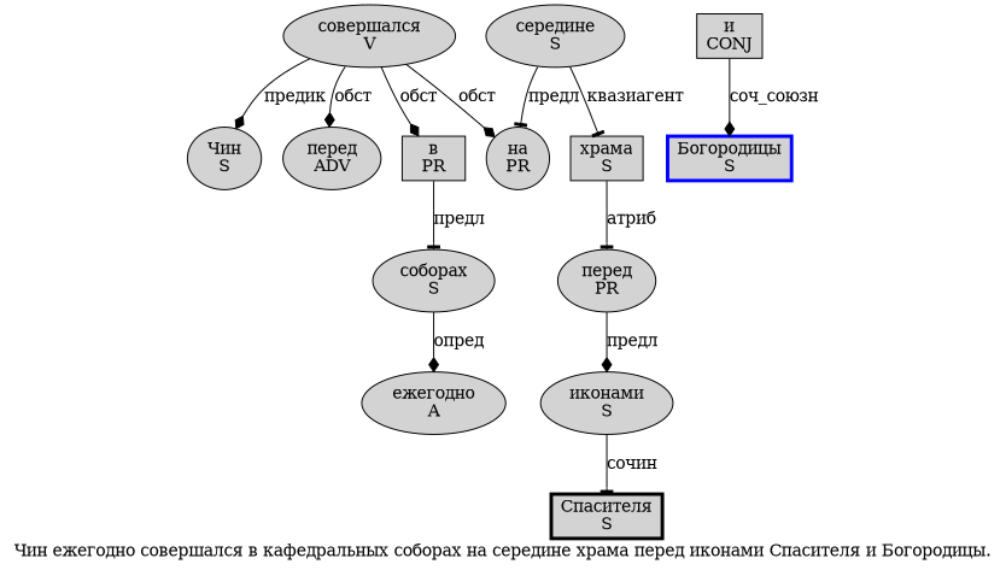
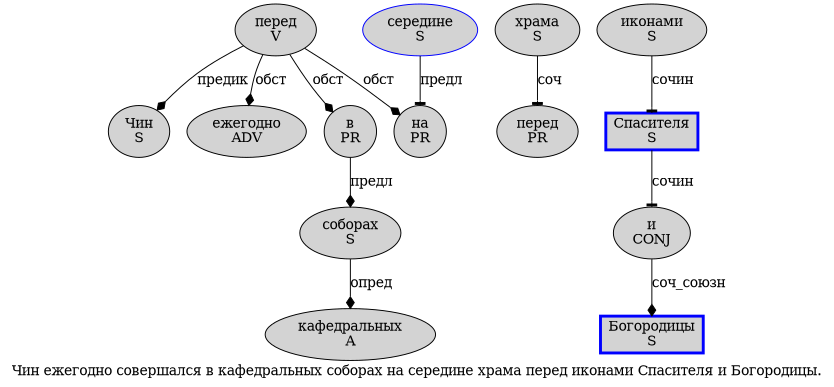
  digraph {
    label="Чин ежегодно совершался в кафедральных соборах на середине храма перед иконами Спасителя и Богородицы."
    node [fillcolor=lightgray penwidth=1 shape=ellipse style=filled]
    edge [arrowhead=diamond]
    n1 [label="Чин\nS"]
-   n2 [label="перед\nADV"]
-   n3 [label="совершался\nV"]
-   n4 [label="в\nPR" shape=box]
+   n2 [label="ежегодно\nADV"]
+   n3 [label="перед\nV"]
+   n4 [label="в\nPR"]
    n5 [label="на\nPR"]
    n6 [label="соборах\nS"]
-   n7 [label="ежегодно\nA"]
-   n8 [label="середине\nS"]
-   n9 [label="храма\nS" shape=box]
+   n7 [label="кафедральных\nA"]
+   n8 [label="середине\nS" color=blue]
+   n9 [label="храма\nS"]
    n10 [label="перед\nPR"]
    n11 [label="иконами\nS"]
-   n12 [color=black label="Спасителя\nS" penwidth=3 shape=box]
-   n13 [label="и\nCONJ" shape=box]
+   n12 [color=blue label="Спасителя\nS" penwidth=3 shape=box]
+   n13 [label="и\nCONJ"]
    n14 [color=blue label="Богородицы\nS" penwidth=3 shape=box]
    n3 -> n1 [label="предик"]
    n3 -> n2 [label="обст"]
    n3 -> n4 [label="обст"]
    n3 -> n5 [label="обст"]
-   n4 -> n6 [arrowhead=tee label="предл"]
+   n4 -> n6 [label="предл"]
    n6 -> n7 [label="опред"]
    n8 -> n5 [arrowhead=tee label="предл"]
-   n8 -> n9 [arrowhead=tee label="квазиагент"]
-   n9 -> n10 [arrowhead=tee label="атриб"]
-   n10 -> n11 [label="предл"]
+   n9 -> n10 [arrowhead=tee label="соч"]
    n11 -> n12 [arrowhead=tee label="сочин"]
+   n12 -> n13 [arrowhead=tee label="сочин"]
    n13 -> n14 [label="соч_союзн"]
  }
